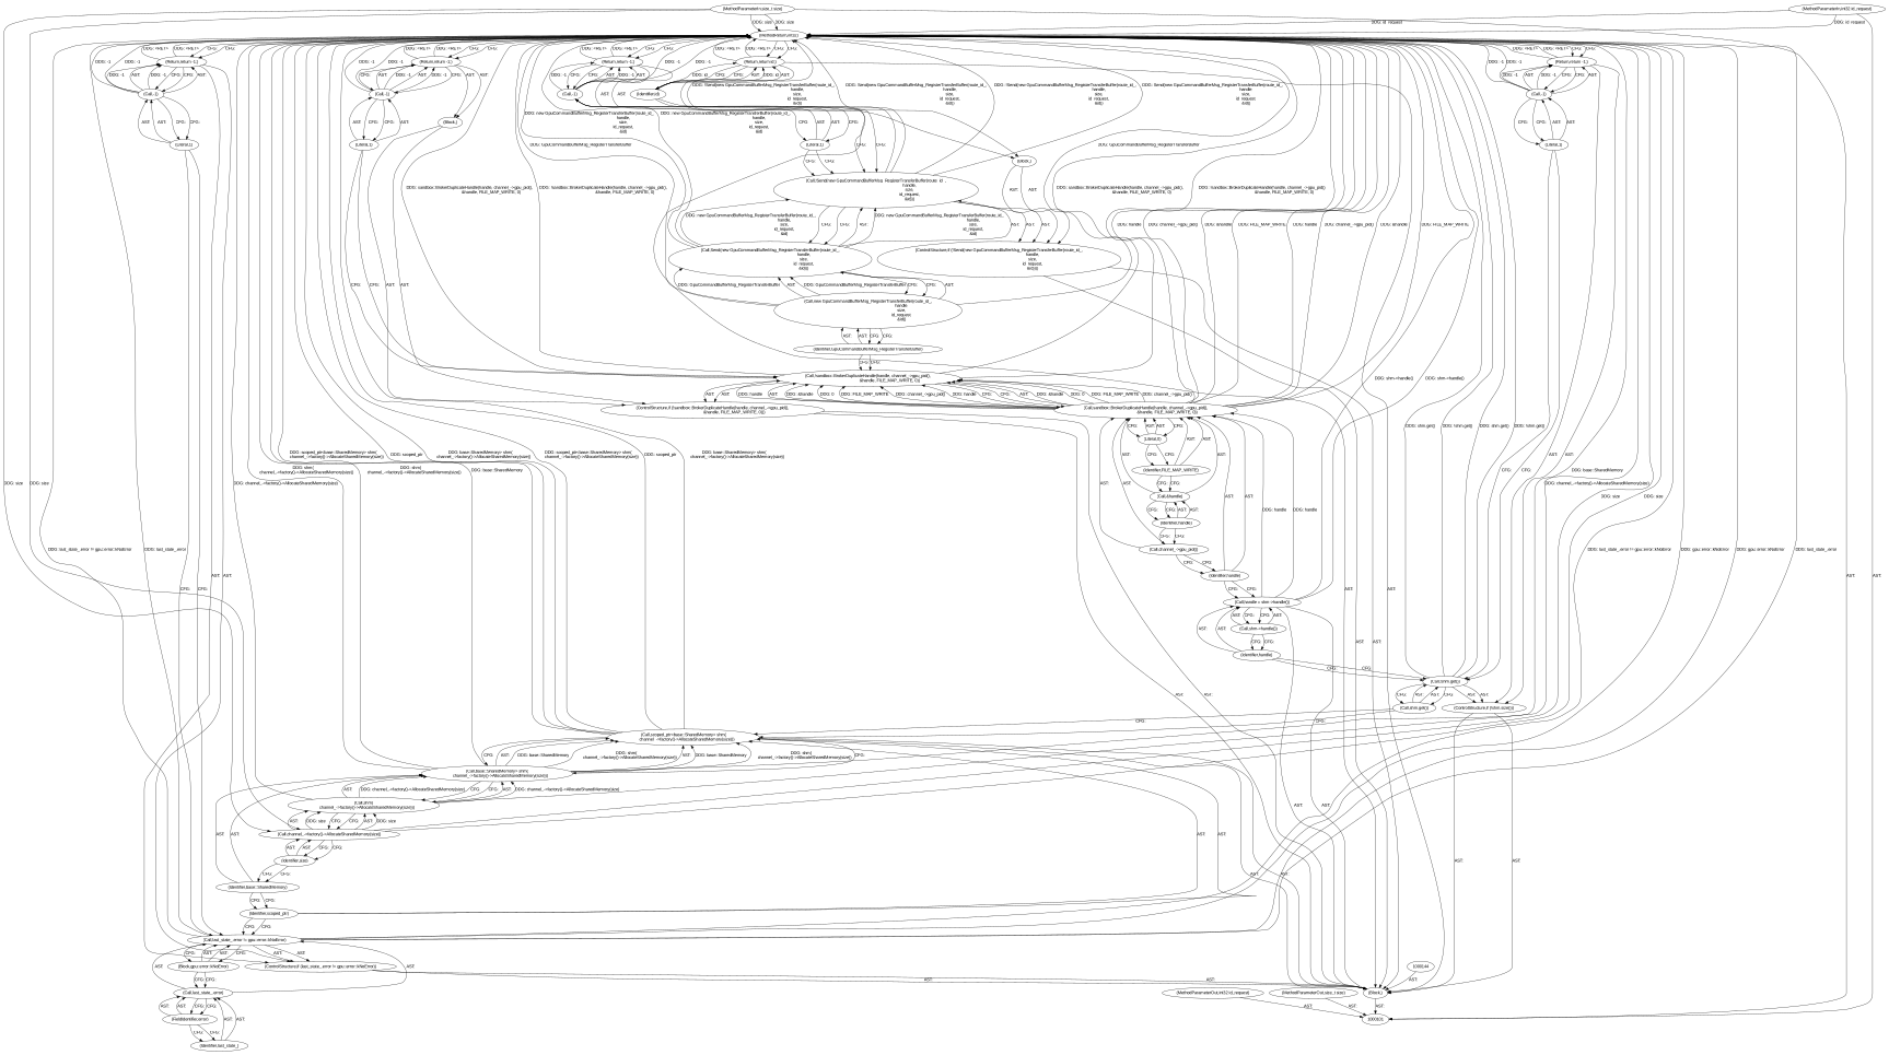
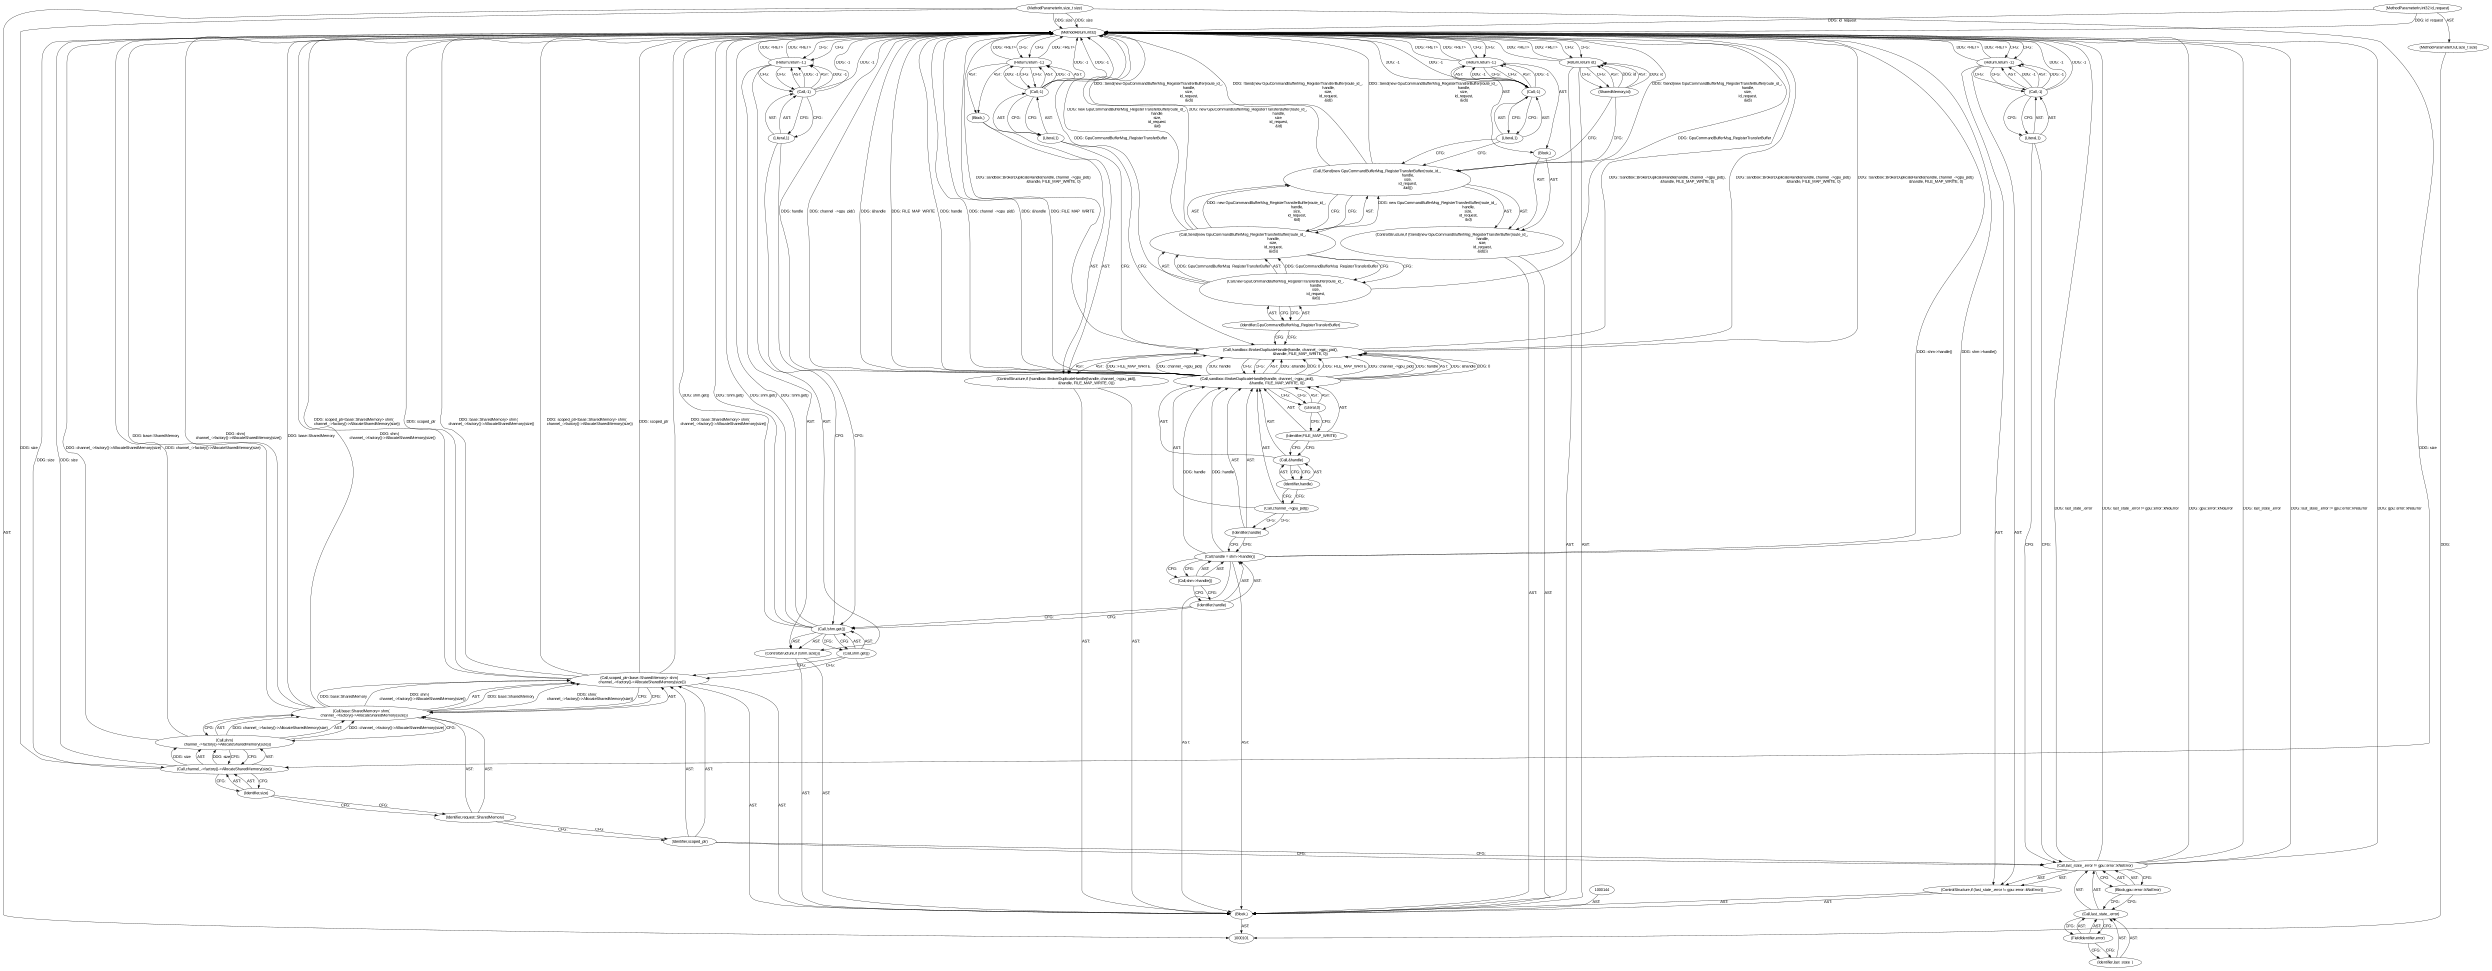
  digraph {
    fontname="Liberation Sans"
    node [fontname="Liberation Sans"]
    edge [fontname="Liberation Sans"]
    n1 [label="(MethodReturn,int32)"]
    n2 [label="(Return,return -1;)"]
    n3 [label="(Return,return -1;)"]
    n4 [label="(Return,return id;)"]
    n5 [label="(Return,return -1;)"]
    n6 [label="(Return,return -1;)"]
    n7 [label="(Block,)"]
    n8 [label="(Call,-1)"]
    n9 [label="(Block,)"]
    n10 [label="(Call,-1)"]
    n11 [label="(Block,)"]
-   n12 [label="(Identifier,id)"]
+   n12 [label="(SharedMemory,id)"]
    n13 [label="(ControlStructure,if (last_state_.error != gpu::error::kNoError))"]
    n14 [label="(Call,-1)"]
    n15 [label="(ControlStructure,if (!shm.size()))"]
    n16 [label="(Call,-1)"]
    n17 [label="(Call,handle = shm->handle())"]
    n18 [label="(Call,shm->handle())"]
    n19 [label="(Call,sandbox::BrokerDuplicateHandle(handle, channel_->gpu_pid(),\n                                      &handle, FILE_MAP_WRITE, 0))"]
    n20 [label="(Identifier,handle)"]
    n21 [label="(Call,!sandbox::BrokerDuplicateHandle(handle, channel_->gpu_pid(),\n                                      &handle, FILE_MAP_WRITE, 0))"]
    n22 [label="(Literal,0)"]
    1000101
    n24 [label="(Call,!shm.get())"]
    n25 [label="(Call,shm.get())"]
    n26 [label="(ControlStructure,if (!sandbox::BrokerDuplicateHandle(handle, channel_->gpu_pid(),\n                                      &handle, FILE_MAP_WRITE, 0)))"]
    n27 [label="(Identifier,handle)"]
    n28 [label="(Call,channel_->gpu_pid())"]
    n29 [label="(Identifier,FILE_MAP_WRITE)"]
    n30 [label="(Call,&handle)"]
    n31 [label="(Identifier,handle)"]
    n32 [label="(Literal,1)"]
    n33 [label="(MethodParameterIn,int32 id_request)"]
-   n34 [label="(MethodParameterOut,int32 id_request)"]
    n35 [label="(MethodParameterIn,size_t size)"]
    n36 [label="(Call,channel_->factory()->AllocateSharedMemory(size))"]
    n37 [label="(Call,shm(\n      channel_->factory()->AllocateSharedMemory(size)))"]
    n38 [label="(Identifier,size)"]
    n39 [label="(MethodParameterOut,size_t size)"]
    n40 [label="(Call,new GpuCommandBufferMsg_RegisterTransferBuffer(route_id_,\n                                                           handle,\n                                                           size,\n                                                           id_request,\n                                                           &id))"]
    n41 [label="(Identifier,GpuCommandBufferMsg_RegisterTransferBuffer)"]
    n42 [label="(Call,Send(new GpuCommandBufferMsg_RegisterTransferBuffer(route_id_,\n                                                           handle,\n                                                           size,\n                                                           id_request,\n                                                           &id)))"]
    n43 [label="(Call,!Send(new GpuCommandBufferMsg_RegisterTransferBuffer(route_id_,\n                                                           handle,\n                                                           size,\n                                                           id_request,\n                                                           &id)))"]
    n44 [label="(ControlStructure,if (!Send(new GpuCommandBufferMsg_RegisterTransferBuffer(route_id_,\n                                                           handle,\n                                                           size,\n                                                           id_request,\n                                                           &id))))"]
    n45 [label="(Literal,1)"]
    n46 [label="(FieldIdentifier,error)"]
    n47 [label="(Call,last_state_.error)"]
    n48 [label="(Identifier,last_state_)"]
    n49 [label="(Call,last_state_.error != gpu::error::kNoError)"]
    n50 [label="(Block,gpu::error::kNoError)"]
    n51 [label="(Literal,1)"]
    n52 [label="(Call,base::SharedMemory> shm(\n      channel_->factory()->AllocateSharedMemory(size)))"]
    n53 [label="(Call,scoped_ptr<base::SharedMemory> shm(\n      channel_->factory()->AllocateSharedMemory(size)))"]
-   n54 [label="(Identifier,base::SharedMemory)"]
+   n54 [label="(Identifier,request::SharedMemory)"]
    n55 [label="(Identifier,scoped_ptr)"]
    n56 [label="(Literal,1)"]
    1000144
    n1 -> n2 [label="CFG: "]
    n1 -> n2 [label="CFG: "]
    n1 -> n3 [label="CFG: "]
    n1 -> n3 [label="CFG: "]
    n1 -> n4 [label="CFG: "]
    n1 -> n4 [label="CFG: "]
    n1 -> n5 [label="CFG: "]
    n1 -> n5 [label="CFG: "]
    n1 -> n6 [label="CFG: "]
    n1 -> n6 [label="CFG: "]
    n2 -> n1 [label="DDG: <RET>"]
    n2 -> n1 [label="DDG: <RET>"]
    n2 -> n7 [label="AST: "]
    n2 -> n7 [label="AST: "]
    n2 -> n8 [label="CFG: "]
    n2 -> n8 [label="CFG: "]
    n3 -> n1 [label="DDG: <RET>"]
    n3 -> n1 [label="DDG: <RET>"]
    n3 -> n9 [label="AST: "]
    n3 -> n9 [label="AST: "]
    n3 -> n10 [label="CFG: "]
    n3 -> n10 [label="CFG: "]
    n4 -> n1 [label="DDG: <RET>"]
    n4 -> n1 [label="DDG: <RET>"]
    n4 -> n11 [label="AST: "]
    n4 -> n11 [label="AST: "]
    n4 -> n12 [label="CFG: "]
    n4 -> n12 [label="CFG: "]
    n5 -> n1 [label="DDG: <RET>"]
    n5 -> n1 [label="DDG: <RET>"]
    n5 -> n13 [label="AST: "]
    n5 -> n13 [label="AST: "]
    n5 -> n14 [label="CFG: "]
    n5 -> n14 [label="CFG: "]
    n6 -> n1 [label="DDG: <RET>"]
    n6 -> n1 [label="DDG: <RET>"]
    n6 -> n15 [label="AST: "]
    n6 -> n15 [label="AST: "]
    n6 -> n16 [label="CFG: "]
    n6 -> n16 [label="CFG: "]
    n7 -> n26 [label="AST: "]
    n7 -> n26 [label="AST: "]
    n8 -> n1 [label="DDG: -1"]
    n8 -> n1 [label="DDG: -1"]
    n8 -> n2 [label="AST: "]
    n8 -> n2 [label="DDG: -1"]
    n8 -> n2 [label="AST: "]
    n8 -> n2 [label="DDG: -1"]
    n8 -> n32 [label="CFG: "]
    n8 -> n32 [label="CFG: "]
    n9 -> n44 [label="AST: "]
    n9 -> n44 [label="AST: "]
    n10 -> n1 [label="DDG: -1"]
    n10 -> n1 [label="DDG: -1"]
    n10 -> n3 [label="AST: "]
    n10 -> n3 [label="DDG: -1"]
    n10 -> n3 [label="AST: "]
    n10 -> n3 [label="DDG: -1"]
    n10 -> n45 [label="CFG: "]
    n10 -> n45 [label="CFG: "]
    n11 -> 1000101 [label="AST: "]
    n12 -> n4 [label="AST: "]
    n12 -> n4 [label="DDG: id"]
    n12 -> n4 [label="AST: "]
    n12 -> n4 [label="DDG: id"]
    n12 -> n43 [label="CFG: "]
    n12 -> n43 [label="CFG: "]
    n13 -> n11 [label="AST: "]
    n13 -> n11 [label="AST: "]
    n14 -> n1 [label="DDG: -1"]
    n14 -> n1 [label="DDG: -1"]
    n14 -> n5 [label="AST: "]
    n14 -> n5 [label="DDG: -1"]
    n14 -> n5 [label="AST: "]
    n14 -> n5 [label="DDG: -1"]
    n14 -> n51 [label="CFG: "]
    n14 -> n51 [label="CFG: "]
    n15 -> n11 [label="AST: "]
    n15 -> n11 [label="AST: "]
    n16 -> n1 [label="DDG: -1"]
    n16 -> n1 [label="DDG: -1"]
    n16 -> n6 [label="AST: "]
    n16 -> n6 [label="DDG: -1"]
    n16 -> n6 [label="AST: "]
    n16 -> n6 [label="DDG: -1"]
    n16 -> n56 [label="CFG: "]
    n16 -> n56 [label="CFG: "]
    n17 -> n1 [label="DDG: shm->handle()"]
    n17 -> n1 [label="DDG: shm->handle()"]
    n17 -> n11 [label="AST: "]
    n17 -> n11 [label="AST: "]
    n17 -> n18 [label="CFG: "]
    n17 -> n18 [label="CFG: "]
    n17 -> n19 [label="DDG: handle"]
    n17 -> n19 [label="DDG: handle"]
    n18 -> n17 [label="AST: "]
    n18 -> n17 [label="AST: "]
    n18 -> n20 [label="CFG: "]
    n18 -> n20 [label="CFG: "]
    n19 -> n1 [label="DDG: handle"]
    n19 -> n1 [label="DDG: channel_->gpu_pid()"]
    n19 -> n1 [label="DDG: &handle"]
    n19 -> n1 [label="DDG: FILE_MAP_WRITE"]
    n19 -> n1 [label="DDG: handle"]
    n19 -> n1 [label="DDG: channel_->gpu_pid()"]
    n19 -> n1 [label="DDG: &handle"]
    n19 -> n1 [label="DDG: FILE_MAP_WRITE"]
    n19 -> n21 [label="AST: "]
    n19 -> n21 [label="DDG: &handle"]
    n19 -> n21 [label="DDG: 0"]
    n19 -> n21 [label="DDG: FILE_MAP_WRITE"]
    n19 -> n21 [label="DDG: channel_->gpu_pid()"]
    n19 -> n21 [label="DDG: handle"]
    n19 -> n21 [label="AST: "]
    n19 -> n21 [label="DDG: &handle"]
    n19 -> n21 [label="DDG: 0"]
    n19 -> n21 [label="DDG: FILE_MAP_WRITE"]
    n19 -> n21 [label="DDG: channel_->gpu_pid()"]
    n19 -> n21 [label="DDG: handle"]
    n19 -> n22 [label="CFG: "]
    n19 -> n22 [label="CFG: "]
    n20 -> n17 [label="AST: "]
    n20 -> n17 [label="AST: "]
    n20 -> n24 [label="CFG: "]
    n20 -> n24 [label="CFG: "]
    n21 -> n1 [label="DDG: !sandbox::BrokerDuplicateHandle(handle, channel_->gpu_pid(),\n                                      &handle, FILE_MAP_WRITE, 0)"]
    n21 -> n1 [label="DDG: sandbox::BrokerDuplicateHandle(handle, channel_->gpu_pid(),\n                                      &handle, FILE_MAP_WRITE, 0)"]
    n21 -> n1 [label="DDG: !sandbox::BrokerDuplicateHandle(handle, channel_->gpu_pid(),\n                                      &handle, FILE_MAP_WRITE, 0)"]
    n21 -> n1 [label="DDG: sandbox::BrokerDuplicateHandle(handle, channel_->gpu_pid(),\n                                      &handle, FILE_MAP_WRITE, 0)"]
    n21 -> n19 [label="CFG: "]
    n21 -> n19 [label="CFG: "]
    n21 -> n26 [label="AST: "]
    n21 -> n26 [label="AST: "]
    n22 -> n19 [label="AST: "]
    n22 -> n19 [label="AST: "]
    n22 -> n29 [label="CFG: "]
    n22 -> n29 [label="CFG: "]
    n24 -> n1 [label="DDG: shm.get()"]
    n24 -> n1 [label="DDG: !shm.get()"]
    n24 -> n1 [label="DDG: shm.get()"]
    n24 -> n1 [label="DDG: !shm.get()"]
    n24 -> n15 [label="AST: "]
    n24 -> n15 [label="AST: "]
    n24 -> n25 [label="CFG: "]
    n24 -> n25 [label="CFG: "]
    n25 -> n24 [label="AST: "]
    n25 -> n24 [label="AST: "]
    n25 -> n53 [label="CFG: "]
    n25 -> n53 [label="CFG: "]
    n26 -> n11 [label="AST: "]
    n26 -> n11 [label="AST: "]
    n27 -> n17 [label="CFG: "]
    n27 -> n17 [label="CFG: "]
    n27 -> n19 [label="AST: "]
    n27 -> n19 [label="AST: "]
    n28 -> n19 [label="AST: "]
    n28 -> n19 [label="AST: "]
    n28 -> n27 [label="CFG: "]
    n28 -> n27 [label="CFG: "]
    n29 -> n19 [label="AST: "]
    n29 -> n19 [label="AST: "]
    n29 -> n30 [label="CFG: "]
    n29 -> n30 [label="CFG: "]
    n30 -> n19 [label="AST: "]
    n30 -> n19 [label="AST: "]
    n30 -> n31 [label="CFG: "]
    n30 -> n31 [label="CFG: "]
    n31 -> n28 [label="CFG: "]
    n31 -> n28 [label="CFG: "]
    n31 -> n30 [label="AST: "]
    n31 -> n30 [label="AST: "]
    n32 -> n8 [label="AST: "]
    n32 -> n8 [label="AST: "]
    n32 -> n21 [label="CFG: "]
    n32 -> n21 [label="CFG: "]
    n33 -> n1 [label="DDG: id_request"]
    n33 -> n1 [label="DDG: id_request"]
-   n33 -> 1000101 [label="AST: "]
-   n34 -> 1000101 [label="AST: "]
+   n33 -> n39 [label="AST: "]
    n35 -> n1 [label="DDG: size"]
    n35 -> n1 [label="DDG: size"]
    n35 -> 1000101 [label="AST: "]
    n35 -> n36 [label="DDG: size"]
    n35 -> n36 [label="DDG: size"]
    n36 -> n1 [label="DDG: size"]
    n36 -> n1 [label="DDG: size"]
    n36 -> n37 [label="AST: "]
    n36 -> n37 [label="DDG: size"]
    n36 -> n37 [label="AST: "]
    n36 -> n37 [label="DDG: size"]
    n36 -> n38 [label="CFG: "]
    n36 -> n38 [label="CFG: "]
    n37 -> n1 [label="DDG: channel_->factory()->AllocateSharedMemory(size)"]
    n37 -> n1 [label="DDG: channel_->factory()->AllocateSharedMemory(size)"]
    n37 -> n36 [label="CFG: "]
    n37 -> n36 [label="CFG: "]
    n37 -> n52 [label="AST: "]
    n37 -> n52 [label="DDG: channel_->factory()->AllocateSharedMemory(size)"]
    n37 -> n52 [label="AST: "]
    n37 -> n52 [label="DDG: channel_->factory()->AllocateSharedMemory(size)"]
    n38 -> n36 [label="AST: "]
    n38 -> n36 [label="AST: "]
    n38 -> n54 [label="CFG: "]
    n38 -> n54 [label="CFG: "]
-   n39 -> 1000101 [label="AST: "]
+   n39 -> 1000101 [label="DDG: "]
    n40 -> n1 [label="DDG: GpuCommandBufferMsg_RegisterTransferBuffer"]
    n40 -> n1 [label="DDG: GpuCommandBufferMsg_RegisterTransferBuffer"]
    n40 -> n41 [label="CFG: "]
    n40 -> n41 [label="CFG: "]
    n40 -> n42 [label="AST: "]
    n40 -> n42 [label="DDG: GpuCommandBufferMsg_RegisterTransferBuffer"]
    n40 -> n42 [label="AST: "]
    n40 -> n42 [label="DDG: GpuCommandBufferMsg_RegisterTransferBuffer"]
    n41 -> n21 [label="CFG: "]
    n41 -> n21 [label="CFG: "]
    n41 -> n40 [label="AST: "]
    n41 -> n40 [label="AST: "]
    n42 -> n1 [label="DDG: new GpuCommandBufferMsg_RegisterTransferBuffer(route_id_,\n                                                           handle,\n                                                           size,\n                                                           id_request,\n                                                           &id)"]
    n42 -> n1 [label="DDG: new GpuCommandBufferMsg_RegisterTransferBuffer(route_id_,\n                                                           handle,\n                                                           size,\n                                                           id_request,\n                                                           &id)"]
    n42 -> n40 [label="CFG: "]
    n42 -> n40 [label="CFG: "]
    n42 -> n43 [label="AST: "]
    n42 -> n43 [label="DDG: new GpuCommandBufferMsg_RegisterTransferBuffer(route_id_,\n                                                           handle,\n                                                           size,\n                                                           id_request,\n                                                           &id)"]
    n42 -> n43 [label="AST: "]
    n42 -> n43 [label="DDG: new GpuCommandBufferMsg_RegisterTransferBuffer(route_id_,\n                                                           handle,\n                                                           size,\n                                                           id_request,\n                                                           &id)"]
    n43 -> n1 [label="DDG: !Send(new GpuCommandBufferMsg_RegisterTransferBuffer(route_id_,\n                                                           handle,\n                                                           size,\n                                                           id_request,\n                                                           &id))"]
    n43 -> n1 [label="DDG: Send(new GpuCommandBufferMsg_RegisterTransferBuffer(route_id_,\n                                                           handle,\n                                                           size,\n                                                           id_request,\n                                                           &id))"]
    n43 -> n1 [label="DDG: !Send(new GpuCommandBufferMsg_RegisterTransferBuffer(route_id_,\n                                                           handle,\n                                                           size,\n                                                           id_request,\n                                                           &id))"]
    n43 -> n1 [label="DDG: Send(new GpuCommandBufferMsg_RegisterTransferBuffer(route_id_,\n                                                           handle,\n                                                           size,\n                                                           id_request,\n                                                           &id))"]
    n43 -> n42 [label="CFG: "]
    n43 -> n42 [label="CFG: "]
    n43 -> n44 [label="AST: "]
    n43 -> n44 [label="AST: "]
    n44 -> n11 [label="AST: "]
    n44 -> n11 [label="AST: "]
    n45 -> n10 [label="AST: "]
    n45 -> n10 [label="AST: "]
    n45 -> n43 [label="CFG: "]
    n45 -> n43 [label="CFG: "]
    n46 -> n47 [label="AST: "]
    n46 -> n47 [label="AST: "]
    n46 -> n48 [label="CFG: "]
    n46 -> n48 [label="CFG: "]
    n47 -> n46 [label="CFG: "]
    n47 -> n46 [label="CFG: "]
    n47 -> n49 [label="AST: "]
    n47 -> n49 [label="AST: "]
    n48 -> n47 [label="AST: "]
    n48 -> n47 [label="AST: "]
    n49 -> n1 [label="DDG: last_state_.error"]
    n49 -> n1 [label="DDG: last_state_.error != gpu::error::kNoError"]
    n49 -> n1 [label="DDG: gpu::error::kNoError"]
    n49 -> n1 [label="DDG: last_state_.error"]
    n49 -> n1 [label="DDG: last_state_.error != gpu::error::kNoError"]
    n49 -> n1 [label="DDG: gpu::error::kNoError"]
    n49 -> n13 [label="AST: "]
    n49 -> n13 [label="AST: "]
    n49 -> n50 [label="CFG: "]
    n49 -> n50 [label="CFG: "]
    n50 -> n47 [label="CFG: "]
    n50 -> n47 [label="CFG: "]
    n50 -> n49 [label="AST: "]
    n50 -> n49 [label="AST: "]
    n51 -> n14 [label="AST: "]
    n51 -> n14 [label="AST: "]
    n51 -> n49 [label="CFG: "]
    n51 -> n49 [label="CFG: "]
    n52 -> n1 [label="DDG: base::SharedMemory"]
    n52 -> n1 [label="DDG: shm(\n      channel_->factory()->AllocateSharedMemory(size))"]
    n52 -> n1 [label="DDG: base::SharedMemory"]
    n52 -> n1 [label="DDG: shm(\n      channel_->factory()->AllocateSharedMemory(size))"]
    n52 -> n37 [label="CFG: "]
    n52 -> n37 [label="CFG: "]
    n52 -> n53 [label="AST: "]
    n52 -> n53 [label="DDG: base::SharedMemory"]
    n52 -> n53 [label="DDG: shm(\n      channel_->factory()->AllocateSharedMemory(size))"]
    n52 -> n53 [label="AST: "]
    n52 -> n53 [label="DDG: base::SharedMemory"]
    n52 -> n53 [label="DDG: shm(\n      channel_->factory()->AllocateSharedMemory(size))"]
    n53 -> n1 [label="DDG: scoped_ptr<base::SharedMemory> shm(\n      channel_->factory()->AllocateSharedMemory(size))"]
    n53 -> n1 [label="DDG: scoped_ptr"]
    n53 -> n1 [label="DDG: base::SharedMemory> shm(\n      channel_->factory()->AllocateSharedMemory(size))"]
    n53 -> n1 [label="DDG: scoped_ptr<base::SharedMemory> shm(\n      channel_->factory()->AllocateSharedMemory(size))"]
    n53 -> n1 [label="DDG: scoped_ptr"]
    n53 -> n1 [label="DDG: base::SharedMemory> shm(\n      channel_->factory()->AllocateSharedMemory(size))"]
    n53 -> n11 [label="AST: "]
    n53 -> n11 [label="AST: "]
    n53 -> n52 [label="CFG: "]
    n53 -> n52 [label="CFG: "]
    n54 -> n52 [label="AST: "]
    n54 -> n52 [label="AST: "]
    n54 -> n55 [label="CFG: "]
    n54 -> n55 [label="CFG: "]
    n55 -> n49 [label="CFG: "]
    n55 -> n49 [label="CFG: "]
    n55 -> n53 [label="AST: "]
    n55 -> n53 [label="AST: "]
    n56 -> n16 [label="AST: "]
    n56 -> n16 [label="AST: "]
    n56 -> n24 [label="CFG: "]
    n56 -> n24 [label="CFG: "]
    1000144 -> n11 [label="AST: "]
  }
